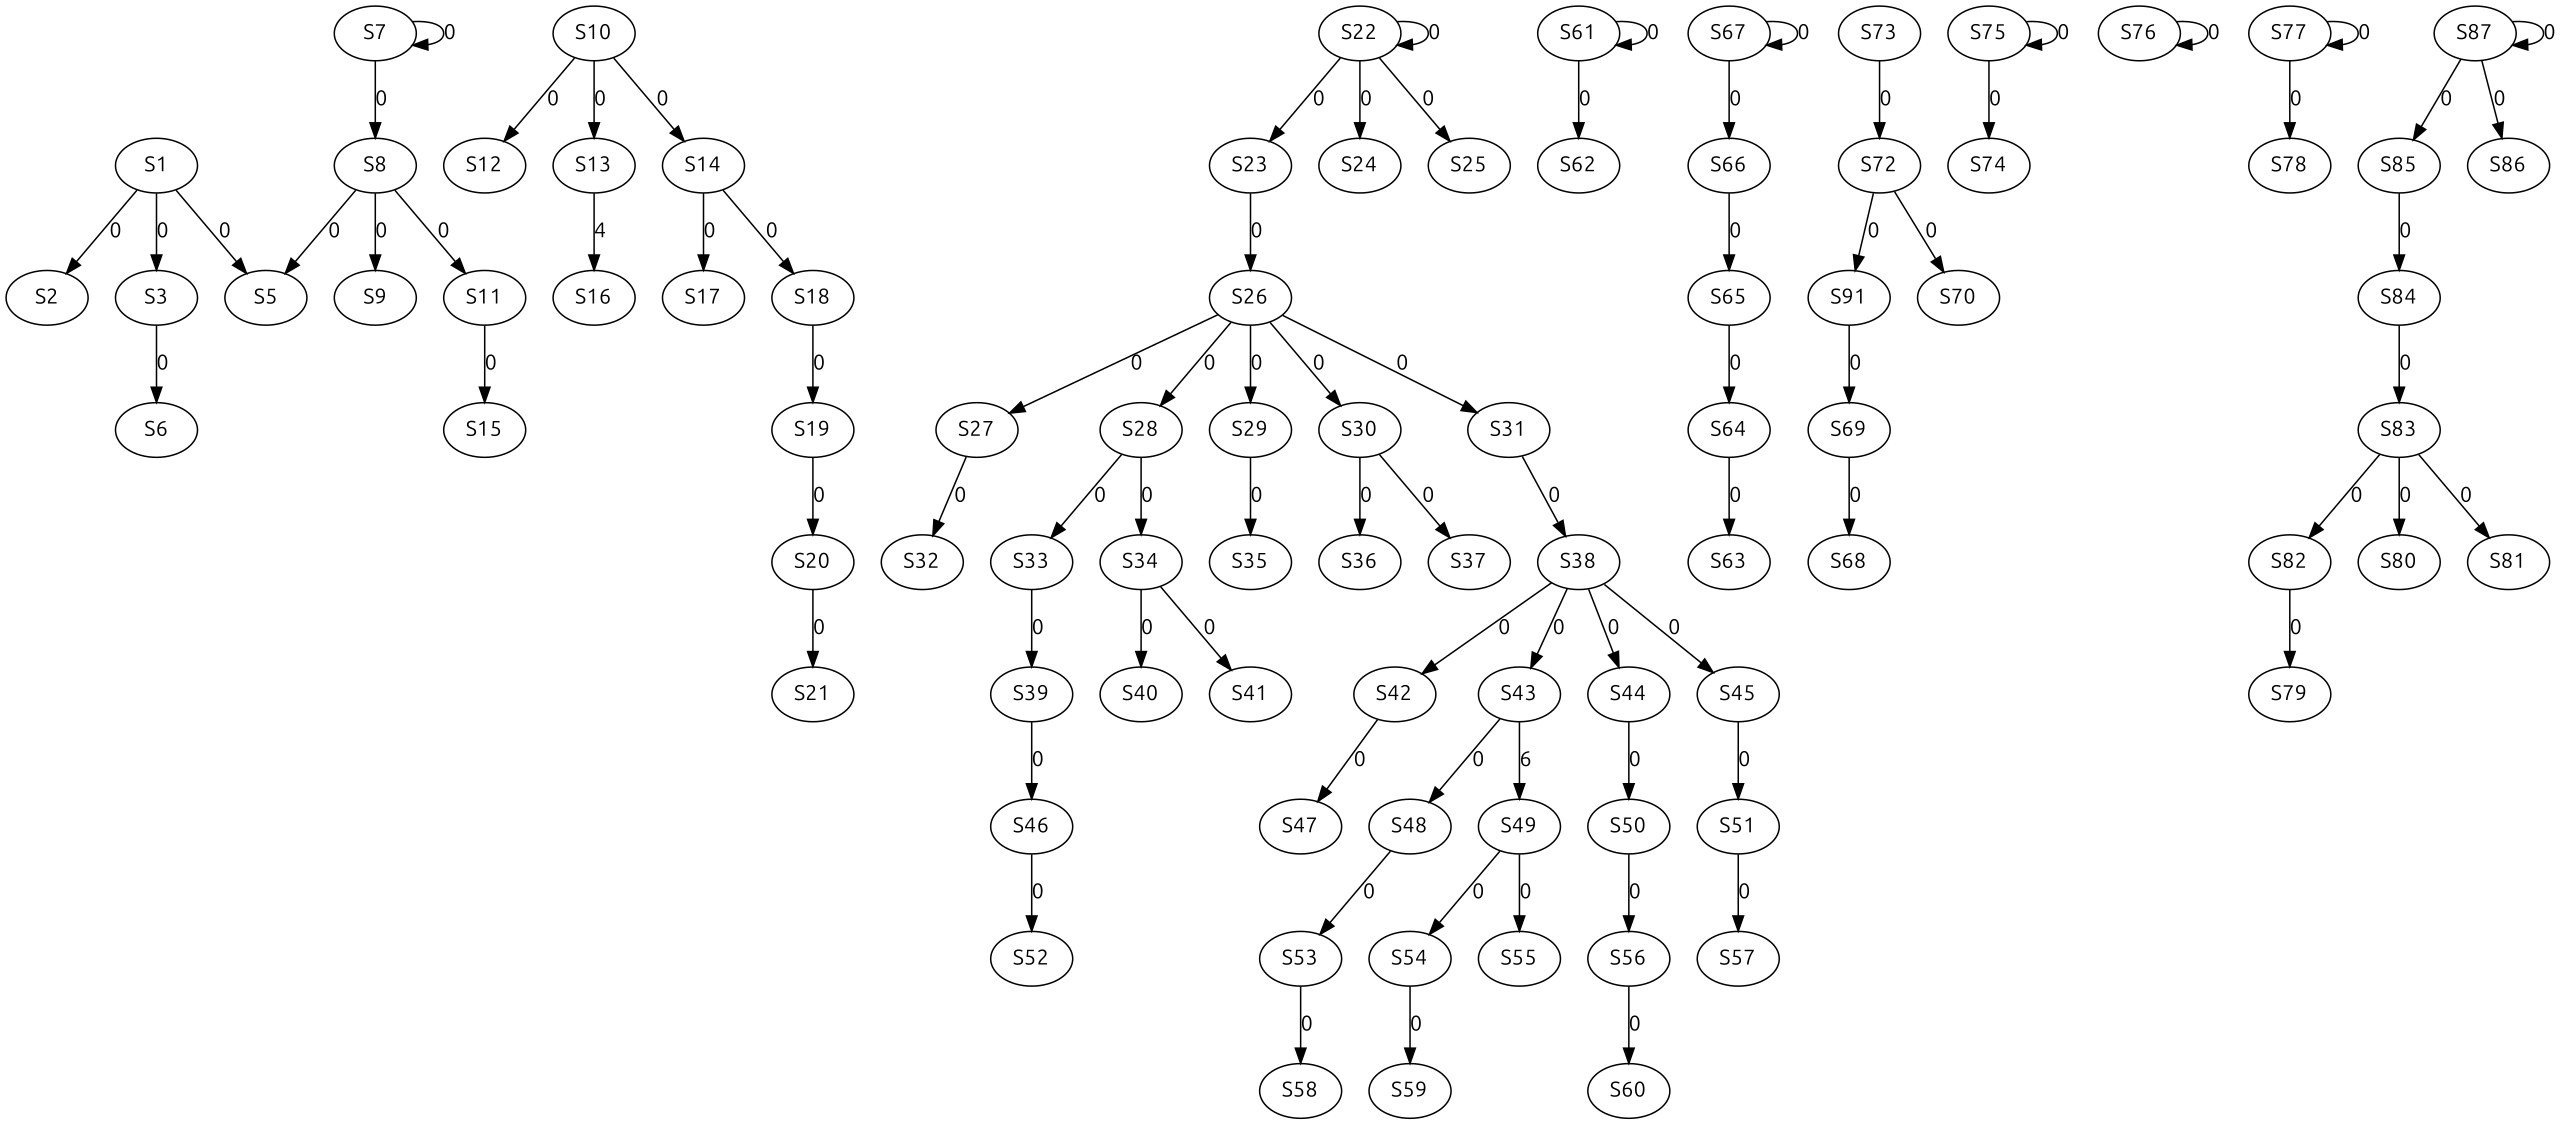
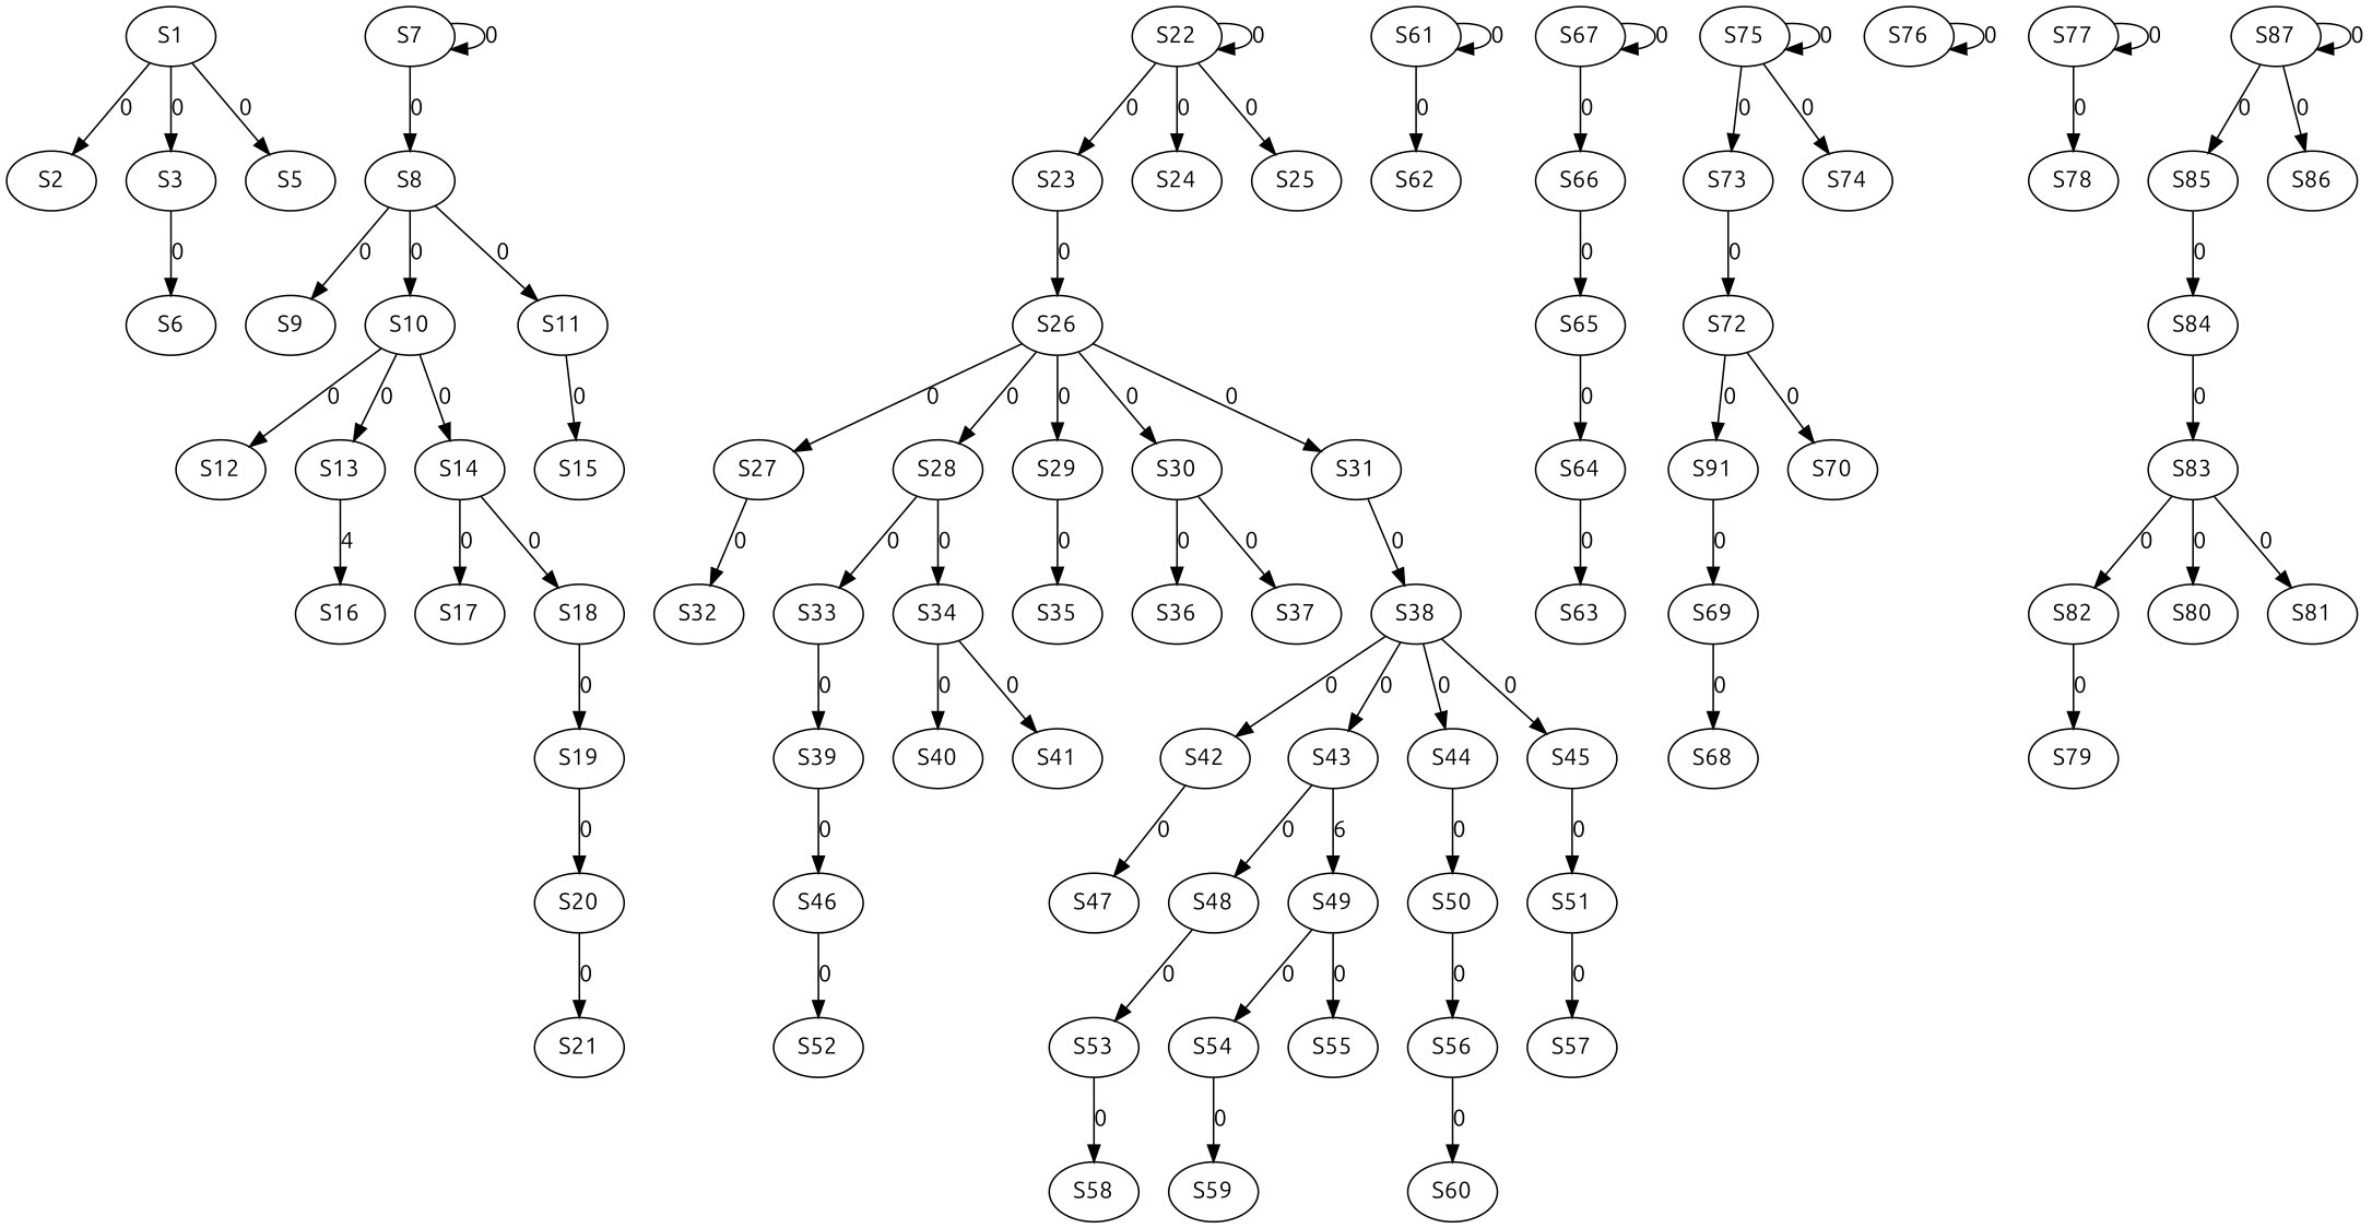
  strict digraph {
    fontname=Ubuntu
    node [fontname=Ubuntu]
    edge [fontname=Ubuntu]
    S1
    S2
    S3
    S5
    S6
    S7
    S8
    S9
    S10
    S11
    S12
    S13
    S14
    S15
    S16
    S17
    S18
    S19
    S20
    S21
    S22
    S23
    S24
    S25
    S26
    S27
    S28
    S29
    S30
    S31
    S32
    S33
    S34
    S35
    S36
    S37
    S38
    S39
    S40
    S41
    S42
    S43
    S44
    S45
    S46
    S47
    S48
    S49
    S50
    S51
    S52
    S53
    S54
    S55
    S56
    S57
    S58
    S59
    S60
    S61
    S62
    S64
    S63
    S65
    S66
    S67
    S69
    S68
    n69 [label=S91]
    S72
    S70
    S73
    S75
    S74
    S76
    S77
    S78
    S82
    S79
    S83
    S80
    S81
    S84
    S85
    S87
    S86
    S1 -> S2 [label=0]
    S1 -> S3 [label=0]
    S1 -> S5 [label=0]
    S3 -> S6 [label=0]
    S7 -> S7 [label=0]
    S7 -> S8 [label=0]
    S8 -> S9 [label=0]
-   S8 -> S5 [label=0]
+   S8 -> S10 [label=0]
    S8 -> S11 [label=0]
    S10 -> S12 [label=0]
    S10 -> S13 [label=0]
    S10 -> S14 [label=0]
    S11 -> S15 [label=0]
    S13 -> S16 [label=4]
    S14 -> S17 [label=0]
    S14 -> S18 [label=0]
    S18 -> S19 [label=0]
    S19 -> S20 [label=0]
    S20 -> S21 [label=0]
    S22 -> S22 [label=0]
    S22 -> S23 [label=0]
    S22 -> S24 [label=0]
    S22 -> S25 [label=0]
    S23 -> S26 [label=0]
    S26 -> S27 [label=0]
    S26 -> S28 [label=0]
    S26 -> S29 [label=0]
    S26 -> S30 [label=0]
    S26 -> S31 [label=0]
    S27 -> S32 [label=0]
    S28 -> S33 [label=0]
    S28 -> S34 [label=0]
    S29 -> S35 [label=0]
    S30 -> S36 [label=0]
    S30 -> S37 [label=0]
    S31 -> S38 [label=0]
    S33 -> S39 [label=0]
    S34 -> S40 [label=0]
    S34 -> S41 [label=0]
    S38 -> S42 [label=0]
    S38 -> S43 [label=0]
    S38 -> S44 [label=0]
    S38 -> S45 [label=0]
    S39 -> S46 [label=0]
    S42 -> S47 [label=0]
    S43 -> S48 [label=0]
    S43 -> S49 [label=6]
    S44 -> S50 [label=0]
    S45 -> S51 [label=0]
    S46 -> S52 [label=0]
    S48 -> S53 [label=0]
    S49 -> S54 [label=0]
    S49 -> S55 [label=0]
    S50 -> S56 [label=0]
    S51 -> S57 [label=0]
    S53 -> S58 [label=0]
    S54 -> S59 [label=0]
    S56 -> S60 [label=0]
    S61 -> S61 [label=0]
    S61 -> S62 [label=0]
    S64 -> S63 [label=0]
    S65 -> S64 [label=0]
    S66 -> S65 [label=0]
    S67 -> S66 [label=0]
    S67 -> S67 [label=0]
    S69 -> S68 [label=0]
    n69 -> S69 [label=0]
    S72 -> n69 [label=0]
    S72 -> S70 [label=0]
    S73 -> S72 [label=0]
+   S75 -> S73 [label=0]
    S75 -> S75 [label=0]
    S75 -> S74 [label=0]
    S76 -> S76 [label=0]
    S77 -> S77 [label=0]
    S77 -> S78 [label=0]
    S82 -> S79 [label=0]
    S83 -> S82 [label=0]
    S83 -> S80 [label=0]
    S83 -> S81 [label=0]
    S84 -> S83 [label=0]
    S85 -> S84 [label=0]
    S87 -> S85 [label=0]
    S87 -> S87 [label=0]
    S87 -> S86 [label=0]
  }
